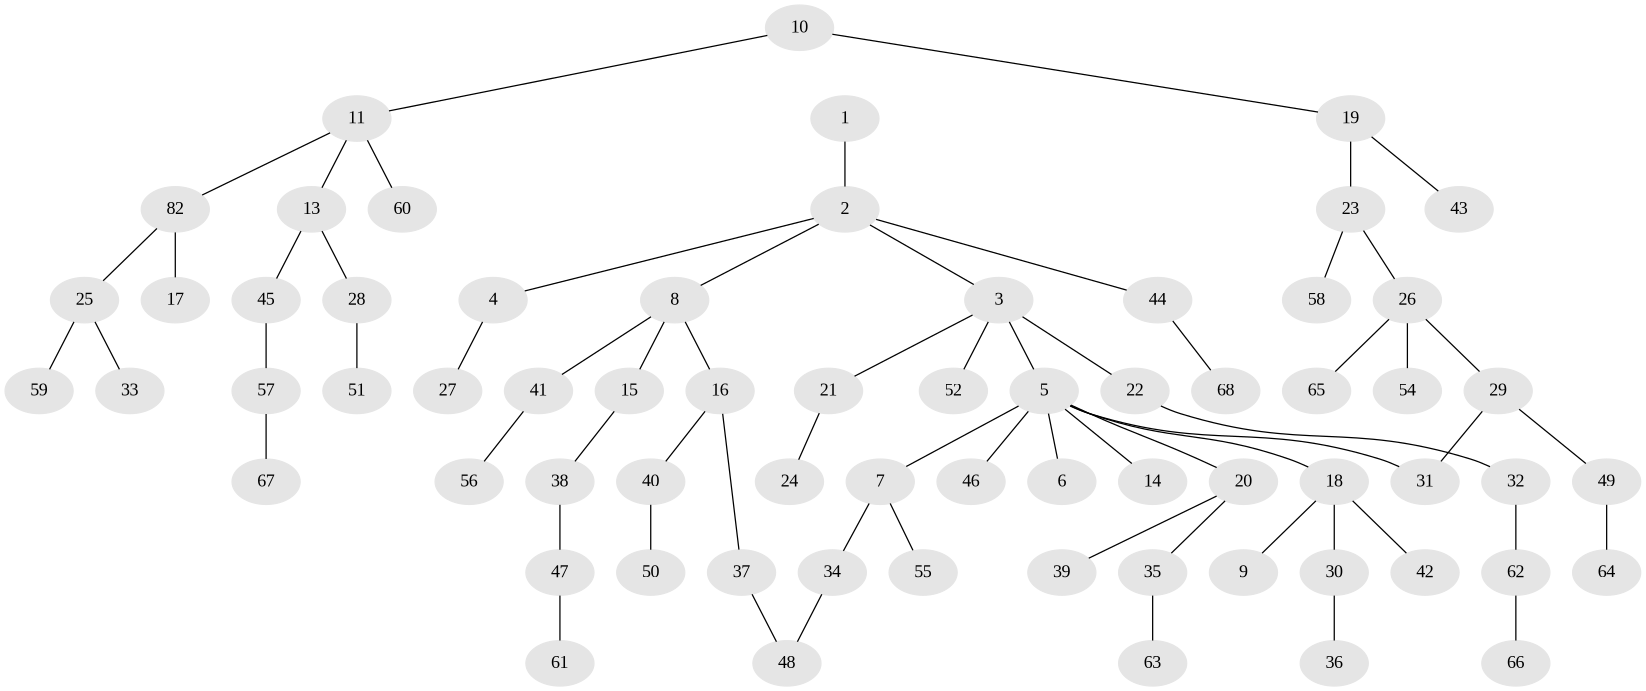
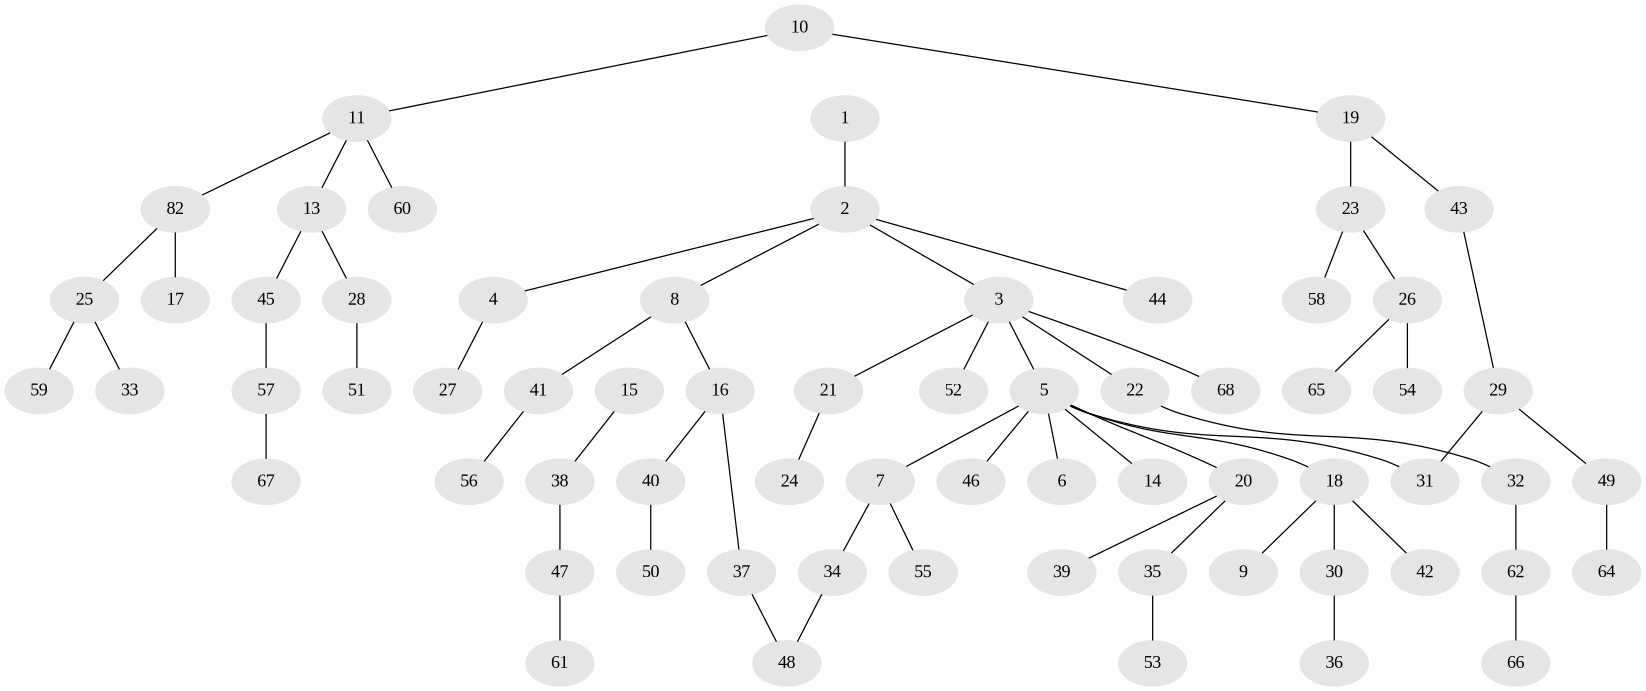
  graph {
    fontname="Liberation Serif"
    node [color=gray90 fontname="Liberation Serif" style=filled]
    edge [fontname="Liberation Serif"]
    1
    2
    3
    4
    8
    44
    5
    21
    22
    52
    n11 [label=68]
    27
    15
    16
    41
    6
    7
    14
    18
    20
    31
    46
    24
    32
    10
    11
    19
    34
    55
    9
    30
    42
    35
    39
    48
    38
    37
    40
    56
    n40 [label=82]
    13
    60
    23
    43
    17
    25
    28
    45
    33
    59
    51
    57
    47
    50
    36
    26
    58
-   53 [label=63]
+   53
    62
    29
    54
    65
    49
    64
    66
    61
    67
    1 -- 2
    2 -- 3
    2 -- 4
    2 -- 8
    2 -- 44
    3 -- 5
    3 -- 21
    3 -- 22
    3 -- 52
-   44 -- n11
+   3 -- n11
    4 -- 27
-   8 -- 15
    8 -- 16
    8 -- 41
    5 -- 6
    5 -- 7
    5 -- 14
    5 -- 18
    5 -- 20
    5 -- 31
    5 -- 46
    21 -- 24
    22 -- 32
    15 -- 38
    16 -- 37
    16 -- 40
    41 -- 56
    7 -- 34
    7 -- 55
    18 -- 9
    18 -- 30
    18 -- 42
    20 -- 35
    20 -- 39
    32 -- 62
    10 -- 11
    10 -- 19
    11 -- n40
    11 -- 13
    11 -- 60
    19 -- 23
    19 -- 43
    34 -- 48
    30 -- 36
    35 -- 53
    38 -- 47
    37 -- 48
    40 -- 50
    n40 -- 17
    n40 -- 25
    13 -- 28
    13 -- 45
    23 -- 26
    23 -- 58
    25 -- 33
    25 -- 59
    28 -- 51
    45 -- 57
    57 -- 67
    47 -- 61
-   26 -- 29
+   43 -- 29
    26 -- 54
    26 -- 65
    62 -- 66
    29 -- 31
    29 -- 49
    49 -- 64
  }
